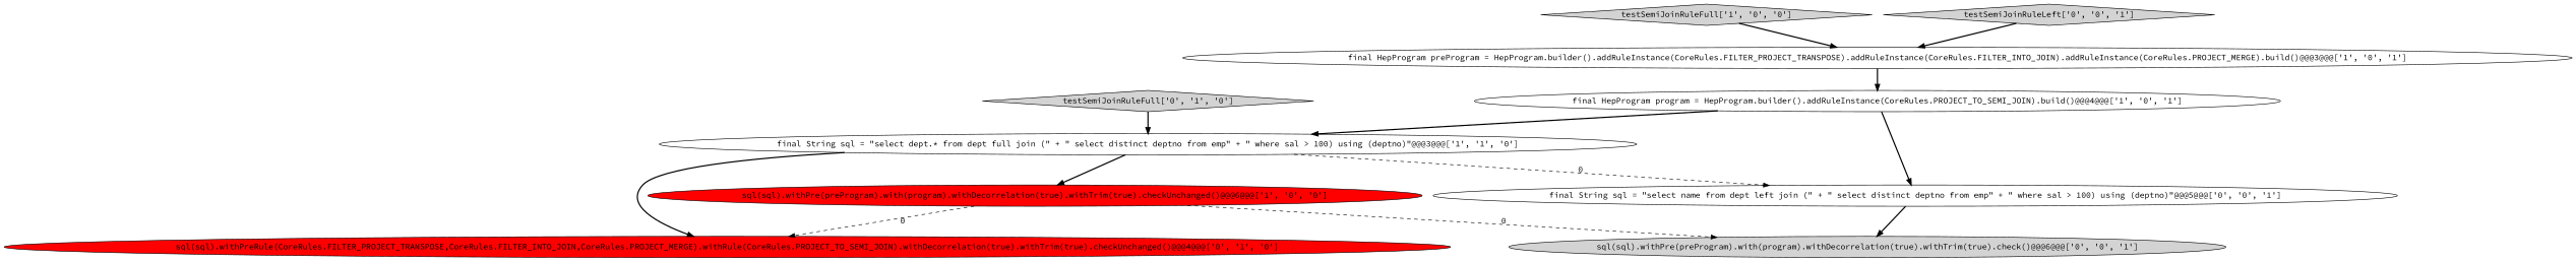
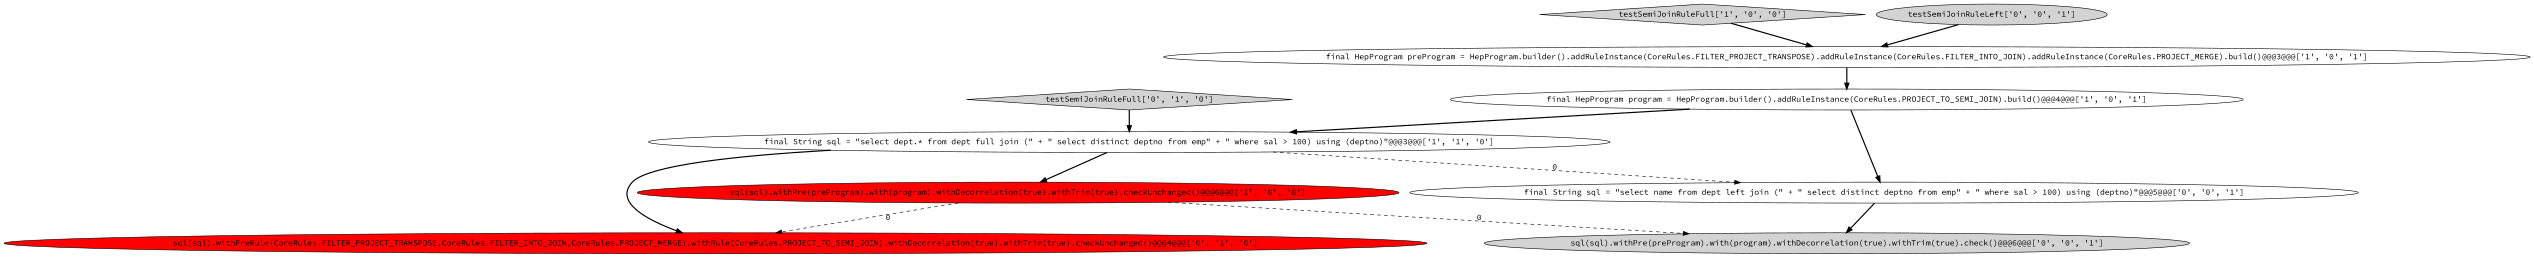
  digraph {
    fontname="Source Code Pro"
    node [fillcolor=white shape=ellipse style=filled fontname="Source Code Pro"]
    edge [style=bold fontname="Source Code Pro"]
    n1 [label="final String sql = \"select dept.* from dept full join (\" + \" select distinct deptno from emp\" + \" where sal > 100) using (deptno)\"@@@3@@@['1', '1', '0']"]
    n2 [fillcolor=red label="sql(sql).withPre(preProgram).with(program).withDecorrelation(true).withTrim(true).checkUnchanged()@@@6@@@['1', '0', '0']"]
    n3 [label="final String sql = \"select name from dept left join (\" + \" select distinct deptno from emp\" + \" where sal > 100) using (deptno)\"@@@5@@@['0', '0', '1']"]
    n4 [fillcolor=red label="sql(sql).withPreRule(CoreRules.FILTER_PROJECT_TRANSPOSE,CoreRules.FILTER_INTO_JOIN,CoreRules.PROJECT_MERGE).withRule(CoreRules.PROJECT_TO_SEMI_JOIN).withDecorrelation(true).withTrim(true).checkUnchanged()@@@4@@@['0', '1', '0']"]
    n5 [fillcolor=lightgray label="sql(sql).withPre(preProgram).with(program).withDecorrelation(true).withTrim(true).check()@@@6@@@['0', '0', '1']"]
    n6 [label="final HepProgram preProgram = HepProgram.builder().addRuleInstance(CoreRules.FILTER_PROJECT_TRANSPOSE).addRuleInstance(CoreRules.FILTER_INTO_JOIN).addRuleInstance(CoreRules.PROJECT_MERGE).build()@@@3@@@['1', '0', '1']"]
    n7 [label="final HepProgram program = HepProgram.builder().addRuleInstance(CoreRules.PROJECT_TO_SEMI_JOIN).build()@@@4@@@['1', '0', '1']"]
    n8 [fillcolor=lightgray label="testSemiJoinRuleFull['1', '0', '0']" shape=diamond]
-   n9 [fillcolor=lightgray label="testSemiJoinRuleLeft['0', '0', '1']" shape=diamond]
+   n9 [fillcolor=lightgray label="testSemiJoinRuleLeft['0', '0', '1']"]
    n10 [fillcolor=lightgray label="testSemiJoinRuleFull['0', '1', '0']" shape=diamond]
    n1 -> n2
    n1 -> n3 [label=0 style=dashed]
    n1 -> n4
    n2 -> n4 [label=0 style=dashed]
    n2 -> n5 [label=0 style=dashed]
    n3 -> n5
    n6 -> n7
    n7 -> n1
    n7 -> n3
    n8 -> n6
    n9 -> n6
    n10 -> n1
  }
